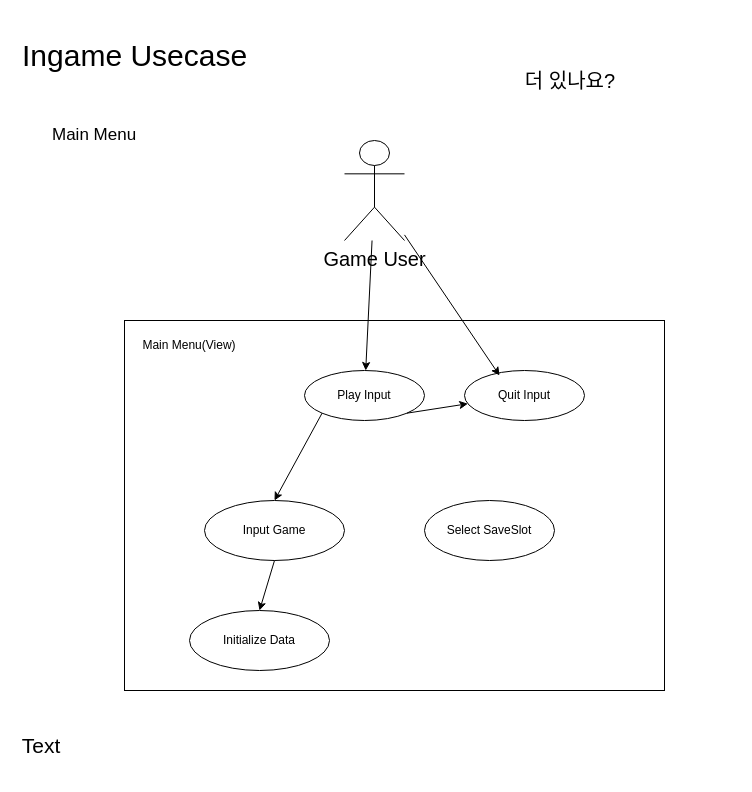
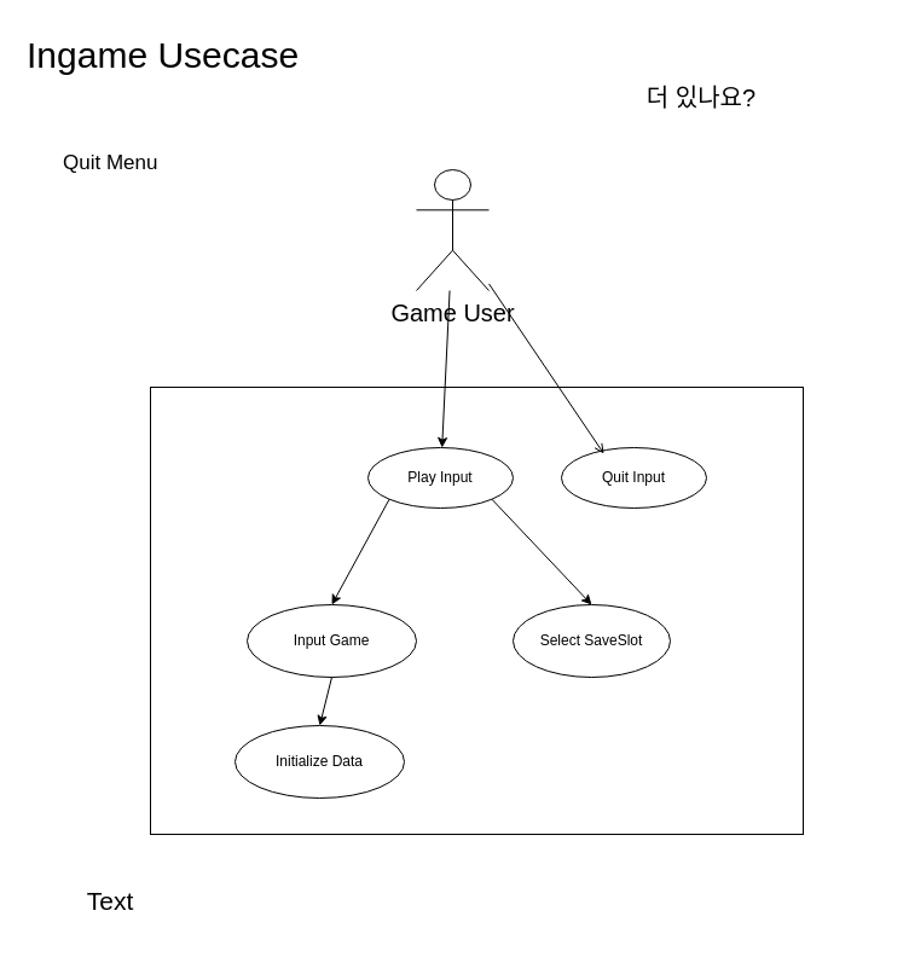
  <mxCell id="0" />
  <mxCell id="1" parent="0" />
  <mxCell id="2" value="" style="rounded=0;whiteSpace=wrap;html=1;" parent="1" vertex="1"><mxGeometry x="124" y="320" width="540" height="370" as="geometry" /></mxCell>
  <mxCell id="3" value="&lt;font style=&quot;font-size: 20px;&quot;&gt;Game User&lt;/font&gt;" style="shape=umlActor;verticalLabelPosition=bottom;verticalAlign=top;html=1;outlineConnect=0;" parent="1" vertex="1"><mxGeometry x="344" y="140" width="60" height="100" as="geometry" /></mxCell>
- <mxCell id="4" value="Ingame Usecase" style="text;html=1;align=left;verticalAlign=middle;whiteSpace=wrap;rounded=0;fontSize=30;" parent="1" vertex="1"><mxGeometry x="20" y="40" width="260" height="30" as="geometry" /></mxCell>
+ <mxCell id="4" value="Ingame Usecase" style="text;html=1;align=left;verticalAlign=middle;whiteSpace=wrap;rounded=0;fontSize=30;" parent="1" vertex="1"><mxGeometry x="20" y="30" width="260" height="30" as="geometry" /></mxCell>
  <mxCell id="5" value="Play Input" style="ellipse;whiteSpace=wrap;html=1;" parent="1" vertex="1"><mxGeometry x="304" y="370" width="120" height="50" as="geometry" /></mxCell>
  <mxCell id="6" value="Quit Input" style="ellipse;whiteSpace=wrap;html=1;" parent="1" vertex="1"><mxGeometry x="464" y="370" width="120" height="50" as="geometry" /></mxCell>
- <mxCell id="7" value="Main Menu(View)" style="text;html=1;align=center;verticalAlign=middle;whiteSpace=wrap;rounded=0;" parent="1" vertex="1"><mxGeometry x="134" y="330" width="110" height="30" as="geometry" /></mxCell>
  <mxCell id="8" value="" style="endArrow=classic;html=1;rounded=0;" parent="1" source="3" target="5" edge="1"><mxGeometry width="50" height="50" relative="1" as="geometry"><mxPoint x="404" y="310" as="sourcePoint" /><mxPoint x="454" y="260" as="targetPoint" /></mxGeometry></mxCell>
- <mxCell id="9" value="" style="endArrow=classic;html=1;rounded=0;entryX=0.292;entryY=0.1;entryDx=0;entryDy=0;entryPerimeter=0;" parent="1" source="3" target="6" edge="1"><mxGeometry width="50" height="50" relative="1" as="geometry"><mxPoint x="381" y="250" as="sourcePoint" /><mxPoint x="374" y="370" as="targetPoint" /></mxGeometry></mxCell>
- <mxCell id="10" value="&lt;span style=&quot;font-size: 20px;&quot;&gt;더 있나요?&lt;/span&gt;" style="text;html=1;align=center;verticalAlign=middle;whiteSpace=wrap;rounded=0;" parent="1" vertex="1"><mxGeometry x="420" y="20" width="300" height="120" as="geometry" /></mxCell>
- <mxCell id="11" value="Main Menu" style="text;html=1;align=left;verticalAlign=middle;whiteSpace=wrap;rounded=0;fontSize=17;" parent="1" vertex="1"><mxGeometry x="50" y="120" width="160" height="30" as="geometry" /></mxCell>
- <mxCell id="12" value="" style="endArrow=classic;html=1;rounded=0;exitX=1;exitY=1;exitDx=0;exitDy=0;" parent="1" source="5" target="6" edge="1"><mxGeometry width="50" height="50" relative="1" as="geometry"><mxPoint x="224" y="500" as="sourcePoint" /><mxPoint x="214" y="480" as="targetPoint" /></mxGeometry></mxCell>
+ <mxCell id="9" value="" style="endArrow=open;html=1;rounded=0;entryX=0.292;entryY=0.1;entryDx=0;entryDy=0;entryPerimeter=0;" parent="1" source="3" target="6" edge="1"><mxGeometry width="50" height="50" relative="1" as="geometry"><mxPoint x="381" y="250" as="sourcePoint" /><mxPoint x="374" y="370" as="targetPoint" /></mxGeometry></mxCell>
+ <mxCell id="10" value="&lt;span style=&quot;font-size: 20px;&quot;&gt;더 있나요?&lt;/span&gt;" style="text;html=1;align=center;verticalAlign=middle;whiteSpace=wrap;rounded=0;" parent="1" vertex="1"><mxGeometry x="430" y="20" width="300" height="120" as="geometry" /></mxCell>
+ <mxCell id="11" value="Quit Menu" style="text;html=1;align=left;verticalAlign=middle;whiteSpace=wrap;rounded=0;fontSize=17;" parent="1" vertex="1"><mxGeometry x="50" y="120" width="160" height="30" as="geometry" /></mxCell>
+ <mxCell id="12" value="" style="endArrow=classic;html=1;rounded=0;exitX=1;exitY=1;exitDx=0;exitDy=0;entryX=0.5;entryY=0;entryDx=0;entryDy=0;" parent="1" source="5" target="13" edge="1"><mxGeometry width="50" height="50" relative="1" as="geometry"><mxPoint x="224" y="500" as="sourcePoint" /><mxPoint x="214" y="480" as="targetPoint" /></mxGeometry></mxCell>
  <mxCell id="13" value="Select SaveSlot" style="ellipse;whiteSpace=wrap;html=1;" parent="1" vertex="1"><mxGeometry x="424" y="500" width="130" height="60" as="geometry" /></mxCell>
  <mxCell id="14" value="&lt;span style=&quot;font-weight: normal;&quot;&gt;Input Game&lt;/span&gt;" style="ellipse;whiteSpace=wrap;html=1;fontStyle=1" parent="1" vertex="1"><mxGeometry x="204" y="500" width="140" height="60" as="geometry" /></mxCell>
  <mxCell id="15" value="" style="endArrow=classic;html=1;rounded=0;entryX=0.5;entryY=0;entryDx=0;entryDy=0;exitX=0;exitY=1;exitDx=0;exitDy=0;" parent="1" source="5" target="14" edge="1"><mxGeometry width="50" height="50" relative="1" as="geometry"><mxPoint x="214" y="410" as="sourcePoint" /><mxPoint x="114" y="510" as="targetPoint" /></mxGeometry></mxCell>
- <mxCell id="16" value="&lt;span style=&quot;font-weight: normal;&quot;&gt;Initialize Data&lt;/span&gt;" style="ellipse;whiteSpace=wrap;html=1;fontStyle=1" parent="1" vertex="1"><mxGeometry x="189" y="610" width="140" height="60" as="geometry" /></mxCell>
+ <mxCell id="16" value="&lt;span style=&quot;font-weight: normal;&quot;&gt;Initialize Data&lt;/span&gt;" style="ellipse;whiteSpace=wrap;html=1;fontStyle=1" parent="1" vertex="1"><mxGeometry x="194" y="600" width="140" height="60" as="geometry" /></mxCell>
  <mxCell id="17" value="" style="endArrow=classic;html=1;rounded=0;entryX=0.5;entryY=0;entryDx=0;entryDy=0;exitX=0.5;exitY=1;exitDx=0;exitDy=0;" parent="1" source="14" target="16" edge="1"><mxGeometry width="50" height="50" relative="1" as="geometry"><mxPoint x="332" y="423" as="sourcePoint" /><mxPoint x="284" y="530" as="targetPoint" /></mxGeometry></mxCell>
- <mxCell id="18" value="Text" style="text;html=1;align=center;verticalAlign=middle;whiteSpace=wrap;rounded=0;fontSize=21;" vertex="1" parent="1"><mxGeometry x="8" y="720" width="66" height="50" as="geometry" /></mxCell>
+ <mxCell id="18" value="Text" style="text;html=1;align=center;verticalAlign=middle;whiteSpace=wrap;rounded=0;fontSize=21;" vertex="1" parent="1"><mxGeometry x="58" y="720" width="66" height="50" as="geometry" /></mxCell>
